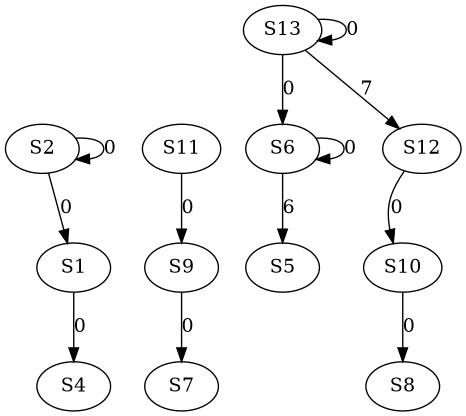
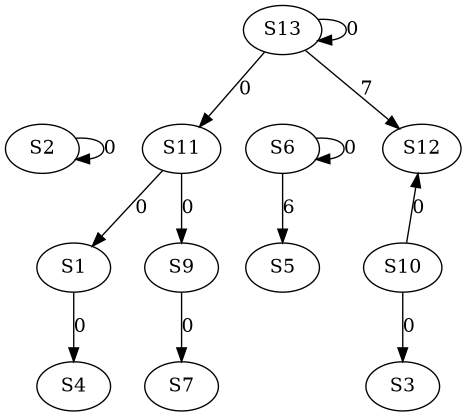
  strict digraph {
    S2
    n2 [label=S1]
    S4
    S6
    S5
    S9
    S7
    S10
-   S8
+   S8 [label=S3]
    S11
    S12
    S13
    S2 -> S2 [label=0]
-   S2 -> n2 [label=0]
+   S11 -> n2 [label=0]
    n2 -> S4 [label=0]
    S6 -> S6 [label=0]
    S6 -> S5 [label=6]
    S9 -> S7 [label=0]
    S10 -> S8 [label=0]
    S11 -> S9 [label=0]
-   S12 -> S10 [label=0]
-   S13 -> S6 [label=0]
+   S10 -> S12 [label=0]
+   S13 -> S11 [label=0]
    S13 -> S12 [label=7]
    S13 -> S13 [label=0]
  }
